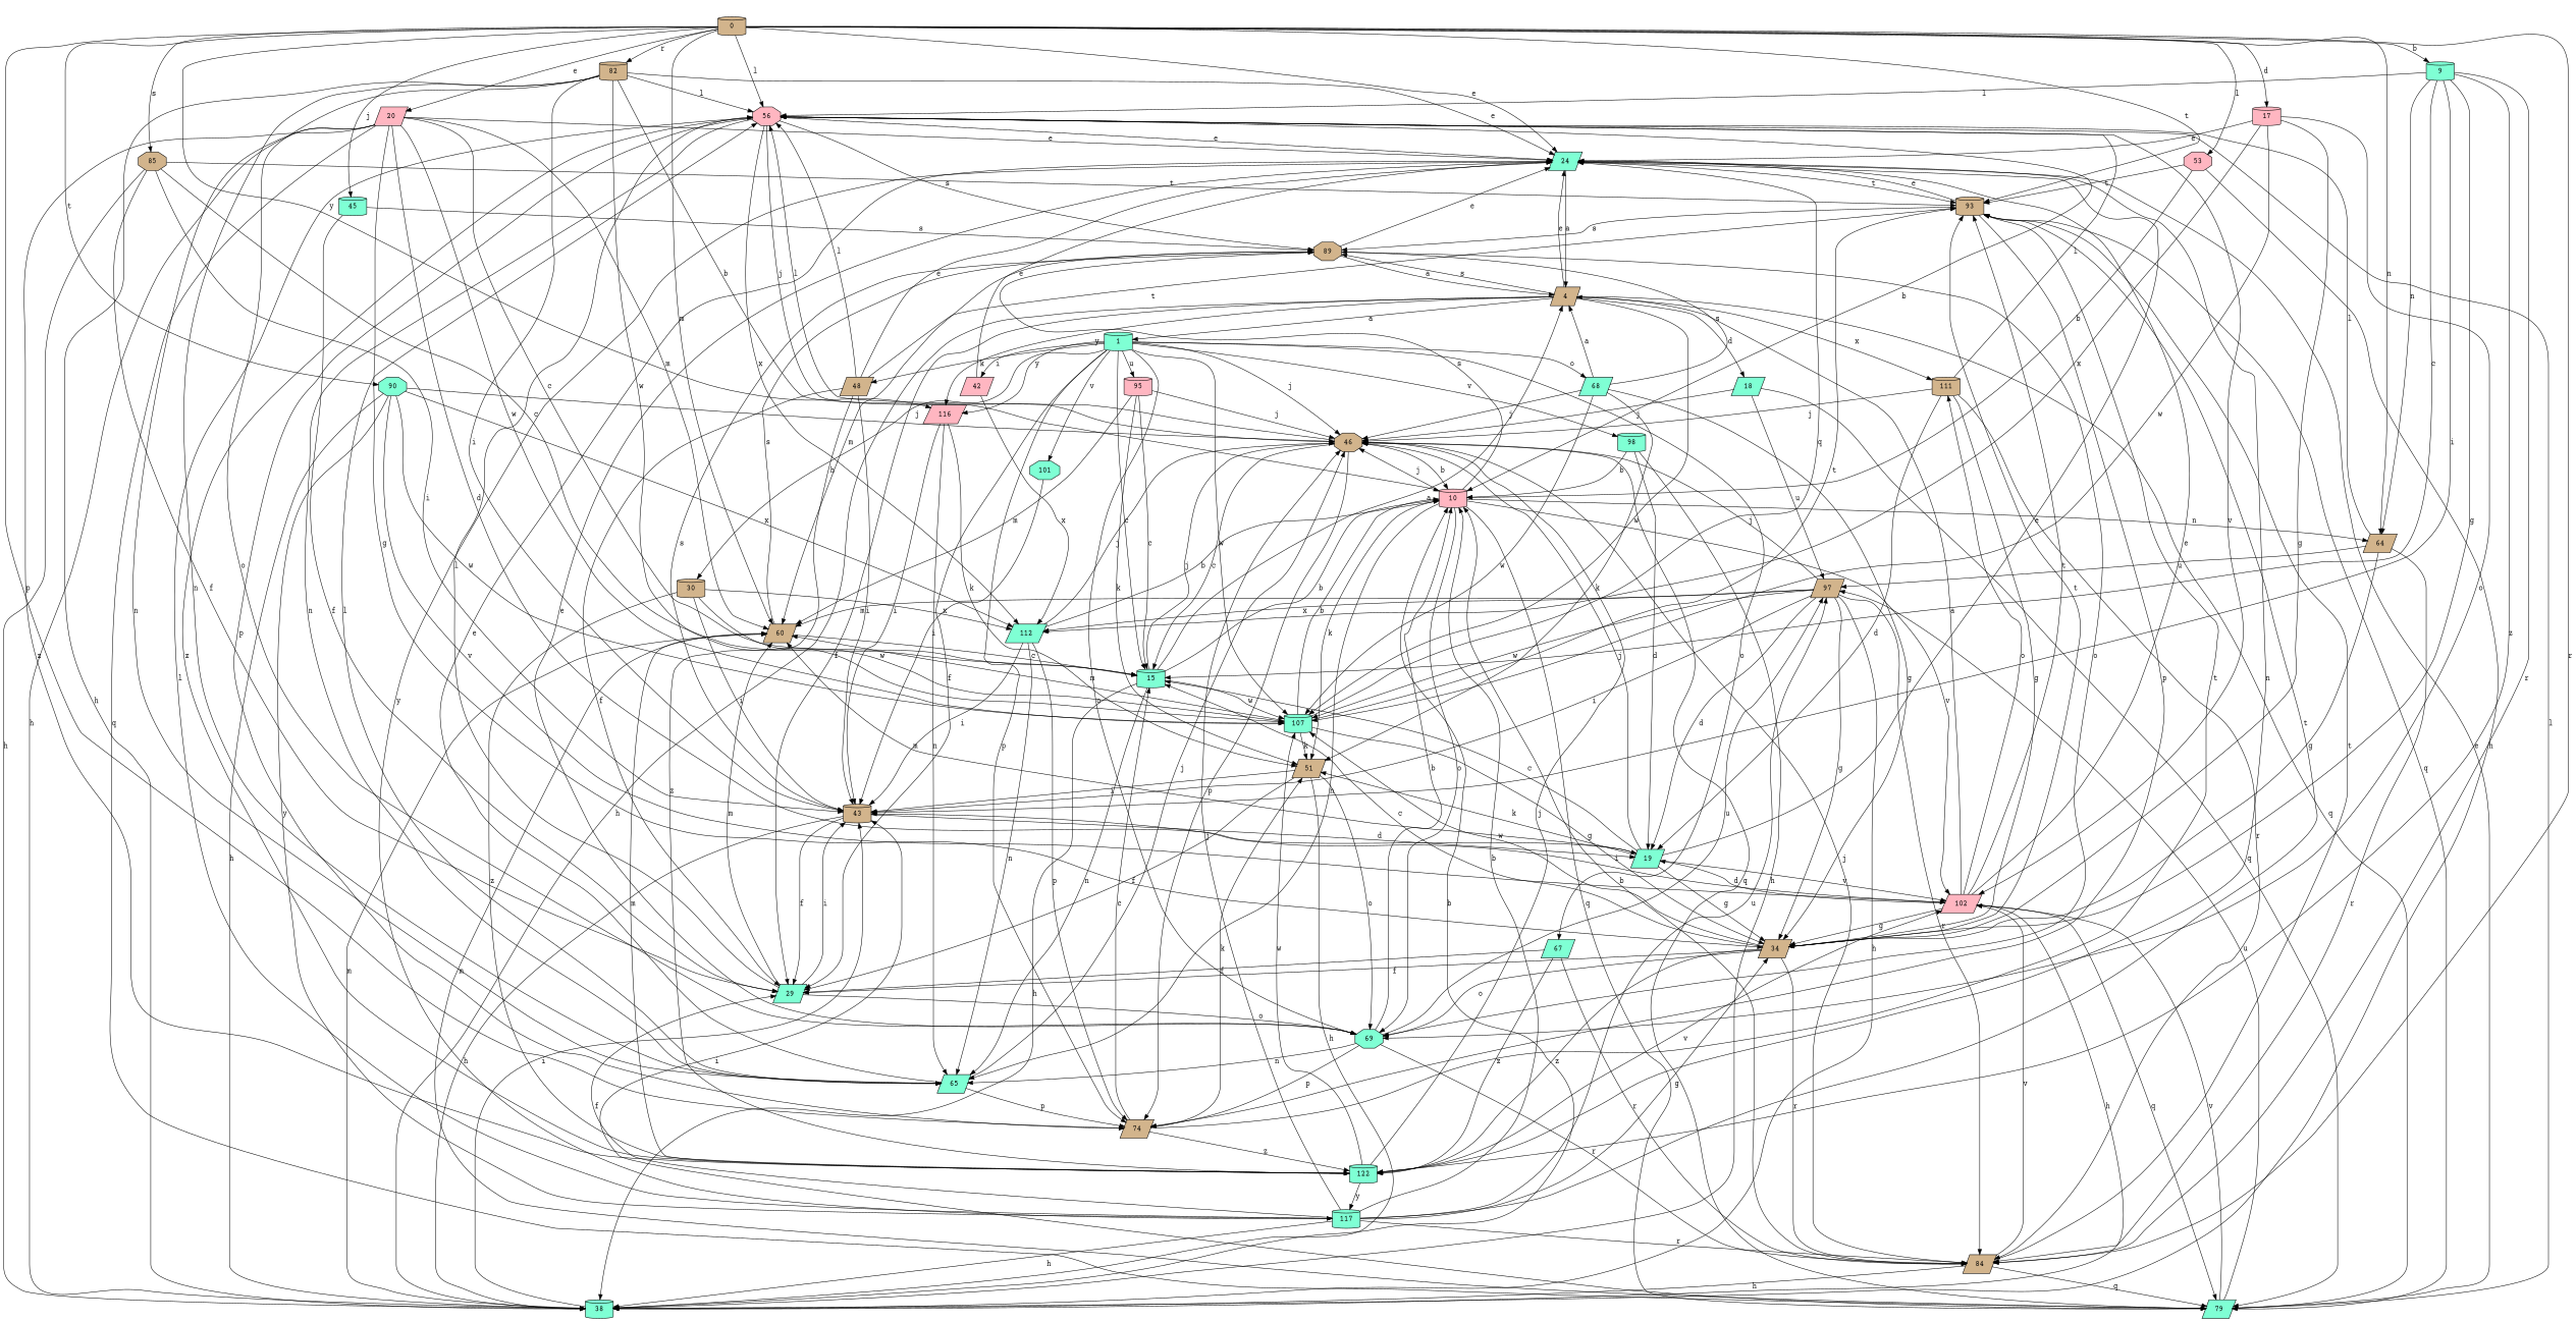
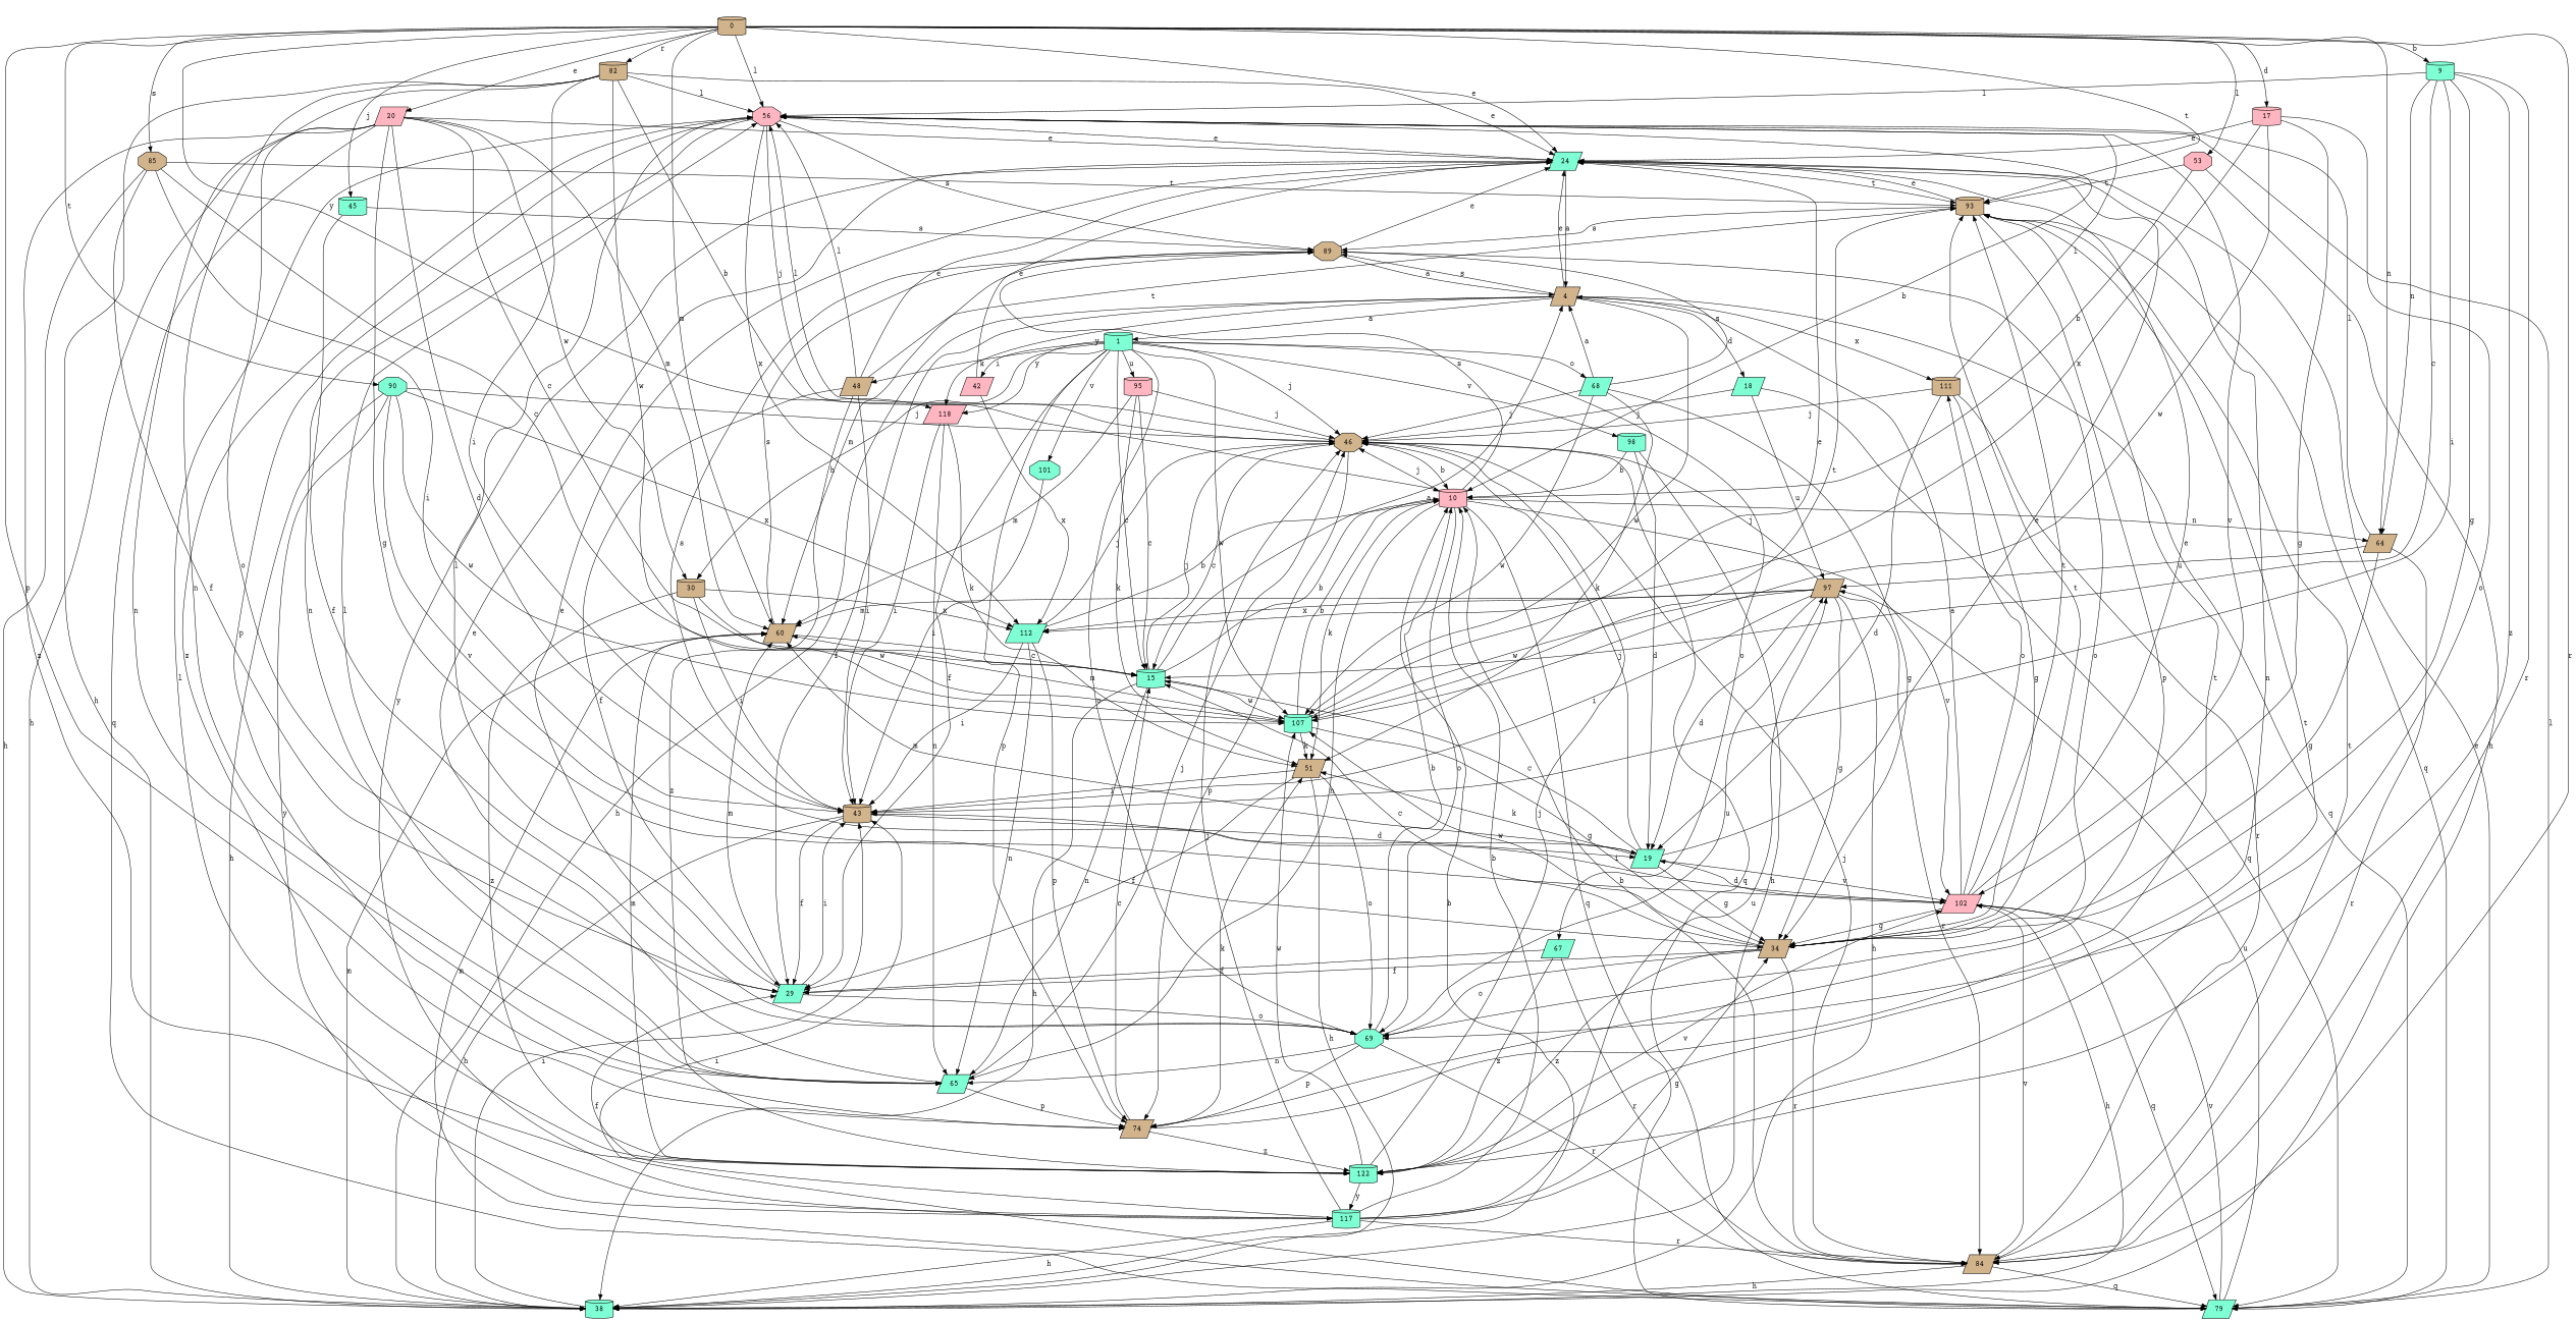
  strict digraph {
    fontname="Courier Prime"
    node [fillcolor=aquamarine fontname="Courier Prime" shape=parallelogram style=filled]
    edge [fontname="Courier Prime"]
    0 [fillcolor=tan shape=cylinder]
    9 [shape=cylinder]
    17 [fillcolor=lightpink shape=cylinder]
    20 [fillcolor=lightpink]
    24
    45 [shape=cylinder]
    53 [fillcolor=lightpink shape=octagon]
    56 [fillcolor=lightpink shape=octagon]
    60 [fillcolor=tan]
    64 [fillcolor=tan]
    74 [fillcolor=tan]
    82 [fillcolor=tan shape=cylinder]
    84 [fillcolor=tan]
    85 [fillcolor=tan shape=octagon]
    90 [shape=octagon]
    93 [fillcolor=tan shape=cylinder]
-   116 [fillcolor=lightpink]
+   116 [fillcolor=lightpink label=118]
    15 [shape=cylinder]
    34 [fillcolor=tan]
    43 [fillcolor=tan shape=cylinder]
    122 [shape=cylinder]
    69 [shape=octagon]
    107 [shape=cylinder]
    112
    38 [shape=cylinder]
    79
    65
    19
    4 [fillcolor=tan]
    117 [shape=cylinder]
    29
    89 [fillcolor=tan shape=octagon]
    10 [fillcolor=lightpink shape=cylinder]
    46 [fillcolor=tan shape=octagon]
    102 [fillcolor=lightpink]
    97 [fillcolor=tan]
    51 [fillcolor=tan]
    1 [shape=cylinder]
    n39 [fillcolor=tan label=30 shape=cylinder]
    42 [fillcolor=lightpink]
    48 [fillcolor=tan]
    67
    68
    95 [fillcolor=lightpink shape=cylinder]
    98 [shape=cylinder]
    101 [shape=octagon]
    18
    111 [fillcolor=tan shape=cylinder]
    0 -> 9 [label=b]
    0 -> 17 [label=d]
    0 -> 20 [label=e]
    0 -> 24 [label=e]
    0 -> 45 [label=j]
    0 -> 53 [label=l]
    0 -> 56 [label=l]
    0 -> 60 [label=m]
    0 -> 64 [label=n]
    0 -> 74 [label=p]
    0 -> 82 [label=r]
    0 -> 84 [label=r]
    0 -> 85 [label=s]
    0 -> 90 [label=t]
    0 -> 93 [label=t]
    0 -> 116 [label=y]
    9 -> 56 [label=l]
    9 -> 64 [label=n]
    9 -> 84 [label=r]
    9 -> 15 [label=c]
    9 -> 34 [label=g]
    9 -> 43 [label=i]
    9 -> 122 [label=z]
    17 -> 24 [label=e]
    17 -> 34 [label=g]
    17 -> 69 [label=o]
    17 -> 107 [label=w]
    17 -> 112 [label=x]
    20 -> 24 [label=e]
    20 -> 60 [label=m]
    20 -> 15 [label=c]
    20 -> 34 [label=g]
    20 -> 122 [label=z]
-   20 -> 107 [label=w]
+   20 -> n39 [label=w]
    20 -> 38 [label=h]
    20 -> 79 [label=q]
    20 -> 65 [label=n]
    20 -> 19 [label=d]
    24 -> 93 [label=t]
    24 -> 122 [label=n]
    24 -> 4 [label=a]
    24 -> 117 [label=y]
    45 -> 29 [label=f]
    45 -> 89 [label=s]
    53 -> 93 [label=t]
    53 -> 38 [label=h]
    53 -> 10 [label=b]
    56 -> 24 [label=e]
    56 -> 74 [label=p]
    56 -> 122 [label=z]
    56 -> 112 [label=x]
    56 -> 65 [label=n]
    56 -> 89 [label=s]
    56 -> 10 [label=b]
    56 -> 46 [label=j]
    56 -> 102 [label=v]
    60 -> 15 [label=c]
    60 -> 89 [label=s]
    64 -> 56 [label=l]
    64 -> 84 [label=r]
    64 -> 34 [label=g]
    64 -> 97 [label=u]
    74 -> 93 [label=t]
    74 -> 15 [label=c]
    74 -> 122 [label=z]
    74 -> 51 [label=k]
    82 -> 24 [label=e]
    82 -> 56 [label=l]
    82 -> 43 [label=i]
    82 -> 69 [label=o]
    82 -> 107 [label=w]
    82 -> 38 [label=h]
    82 -> 65 [label=n]
    82 -> 10 [label=b]
    84 -> 93 [label=t]
    84 -> 38 [label=h]
    84 -> 79 [label=q]
    84 -> 10 [label=b]
    84 -> 46 [label=j]
    84 -> 102 [label=v]
    85 -> 93 [label=t]
    85 -> 15 [label=c]
    85 -> 43 [label=i]
    85 -> 38 [label=h]
    85 -> 29 [label=f]
    90 -> 107 [label=w]
    90 -> 112 [label=x]
    90 -> 38 [label=h]
    90 -> 117 [label=y]
    90 -> 46 [label=j]
    90 -> 102 [label=v]
    93 -> 24 [label=e]
    93 -> 74 [label=p]
    93 -> 79 [label=q]
    93 -> 89 [label=s]
    116 -> 43 [label=i]
    116 -> 65 [label=n]
    116 -> 51 [label=k]
    15 -> 107 [label=w]
    15 -> 38 [label=h]
    15 -> 65 [label=n]
    15 -> 4 [label=a]
    15 -> 10 [label=b]
    15 -> 46 [label=j]
    34 -> 84 [label=r]
    34 -> 93 [label=t]
    34 -> 15 [label=c]
    34 -> 122 [label=z]
    34 -> 69 [label=o]
    34 -> 107 [label=w]
    34 -> 29 [label=f]
    43 -> 38 [label=h]
    43 -> 19 [label=d]
    43 -> 29 [label=f]
    43 -> 89 [label=s]
    122 -> 60 [label=m]
    122 -> 107 [label=w]
    122 -> 117 [label=y]
    122 -> 46 [label=j]
    122 -> 102 [label=v]
    69 -> 24 [label=e]
    69 -> 74 [label=p]
    69 -> 84 [label=r]
    69 -> 65 [label=n]
    69 -> 10 [label=b]
    69 -> 97 [label=u]
-   107 -> 24 [label=q]
+   107 -> 24 [label=e]
    107 -> 60 [label=m]
    107 -> 93 [label=t]
    107 -> 34 [label=g]
    107 -> 10 [label=b]
    107 -> 51 [label=k]
    112 -> 74 [label=p]
    112 -> 43 [label=i]
    112 -> 65 [label=n]
    112 -> 10 [label=b]
    112 -> 46 [label=j]
    38 -> 60 [label=m]
    38 -> 43 [label=i]
    38 -> 10 [label=b]
    79 -> 24 [label=e]
    79 -> 56 [label=l]
    79 -> 60 [label=m]
    79 -> 43 [label=i]
    79 -> 102 [label=v]
    79 -> 97 [label=u]
    65 -> 24 [label=e]
    65 -> 56 [label=l]
    65 -> 74 [label=p]
    65 -> 46 [label=j]
    19 -> 24 [label=e]
    19 -> 60 [label=m]
    19 -> 15 [label=c]
    19 -> 34 [label=g]
    19 -> 46 [label=j]
    19 -> 102 [label=v]
    19 -> 51 [label=k]
    4 -> 24 [label=e]
    4 -> 116 [label=y]
    4 -> 107 [label=w]
    4 -> 38 [label=h]
    4 -> 79 [label=q]
    4 -> 29 [label=f]
    4 -> 89 [label=s]
    4 -> 1 [label=a]
    4 -> 18 [label=d]
    4 -> 111 [label=x]
    117 -> 56 [label=l]
    117 -> 84 [label=r]
    117 -> 93 [label=t]
    117 -> 34 [label=g]
    117 -> 38 [label=h]
    117 -> 29 [label=f]
    117 -> 10 [label=b]
    117 -> 46 [label=j]
    117 -> 97 [label=u]
    29 -> 56 [label=l]
    29 -> 60 [label=m]
    29 -> 43 [label=i]
    29 -> 69 [label=o]
    89 -> 24 [label=e]
    89 -> 60 [label=m]
    89 -> 69 [label=o]
    89 -> 4 [label=a]
    10 -> 64 [label=n]
    10 -> 69 [label=o]
    10 -> 79 [label=q]
    10 -> 65 [label=n]
    10 -> 89 [label=s]
    10 -> 46 [label=j]
    10 -> 102 [label=v]
    10 -> 51 [label=k]
    46 -> 56 [label=l]
    46 -> 74 [label=p]
    46 -> 15 [label=c]
    46 -> 79 [label=q]
    46 -> 10 [label=b]
    102 -> 24 [label=e]
    102 -> 93 [label=t]
    102 -> 34 [label=g]
    102 -> 43 [label=i]
    102 -> 38 [label=h]
    102 -> 79 [label=q]
    102 -> 19 [label=d]
    102 -> 4 [label=a]
    102 -> 111 [label=o]
    97 -> 60 [label=m]
    97 -> 84 [label=r]
    97 -> 34 [label=g]
    97 -> 43 [label=i]
    97 -> 107 [label=w]
    97 -> 112 [label=x]
    97 -> 38 [label=h]
    97 -> 19 [label=d]
    97 -> 46 [label=j]
    51 -> 43 [label=i]
    51 -> 69 [label=o]
    51 -> 38 [label=h]
    51 -> 29 [label=f]
    1 -> 74 [label=p]
    1 -> 116 [label=y]
    1 -> 15 [label=c]
    1 -> 69 [label=o]
    1 -> 107 [label=w]
    1 -> 29 [label=f]
    1 -> 46 [label=j]
    1 -> n39 [label=h]
    1 -> 42 [label=i]
    1 -> 48 [label=k]
    1 -> 67 [label=o]
    1 -> 68 [label=o]
    1 -> 95 [label=u]
    1 -> 98 [label=v]
    1 -> 101 [label=v]
    n39 -> 43 [label=i]
    n39 -> 122 [label=z]
    n39 -> 107 [label=w]
    n39 -> 112 [label=x]
    42 -> 24 [label=e]
    42 -> 112 [label=x]
    48 -> 24 [label=e]
    48 -> 56 [label=l]
    48 -> 93 [label=t]
    48 -> 43 [label=i]
    48 -> 122 [label=z]
    48 -> 29 [label=f]
    67 -> 84 [label=r]
    67 -> 122 [label=z]
    67 -> 29 [label=f]
    68 -> 34 [label=g]
    68 -> 107 [label=w]
    68 -> 4 [label=a]
    68 -> 89 [label=s]
    68 -> 46 [label=j]
    68 -> 51 [label=k]
    95 -> 60 [label=m]
    95 -> 15 [label=c]
    95 -> 46 [label=j]
    95 -> 51 [label=k]
    98 -> 38 [label=h]
    98 -> 19 [label=d]
    98 -> 10 [label=b]
    101 -> 43 [label=i]
    18 -> 79 [label=q]
    18 -> 46 [label=j]
    18 -> 97 [label=u]
    111 -> 56 [label=l]
    111 -> 84 [label=r]
    111 -> 34 [label=g]
    111 -> 19 [label=d]
    111 -> 46 [label=j]
  }
